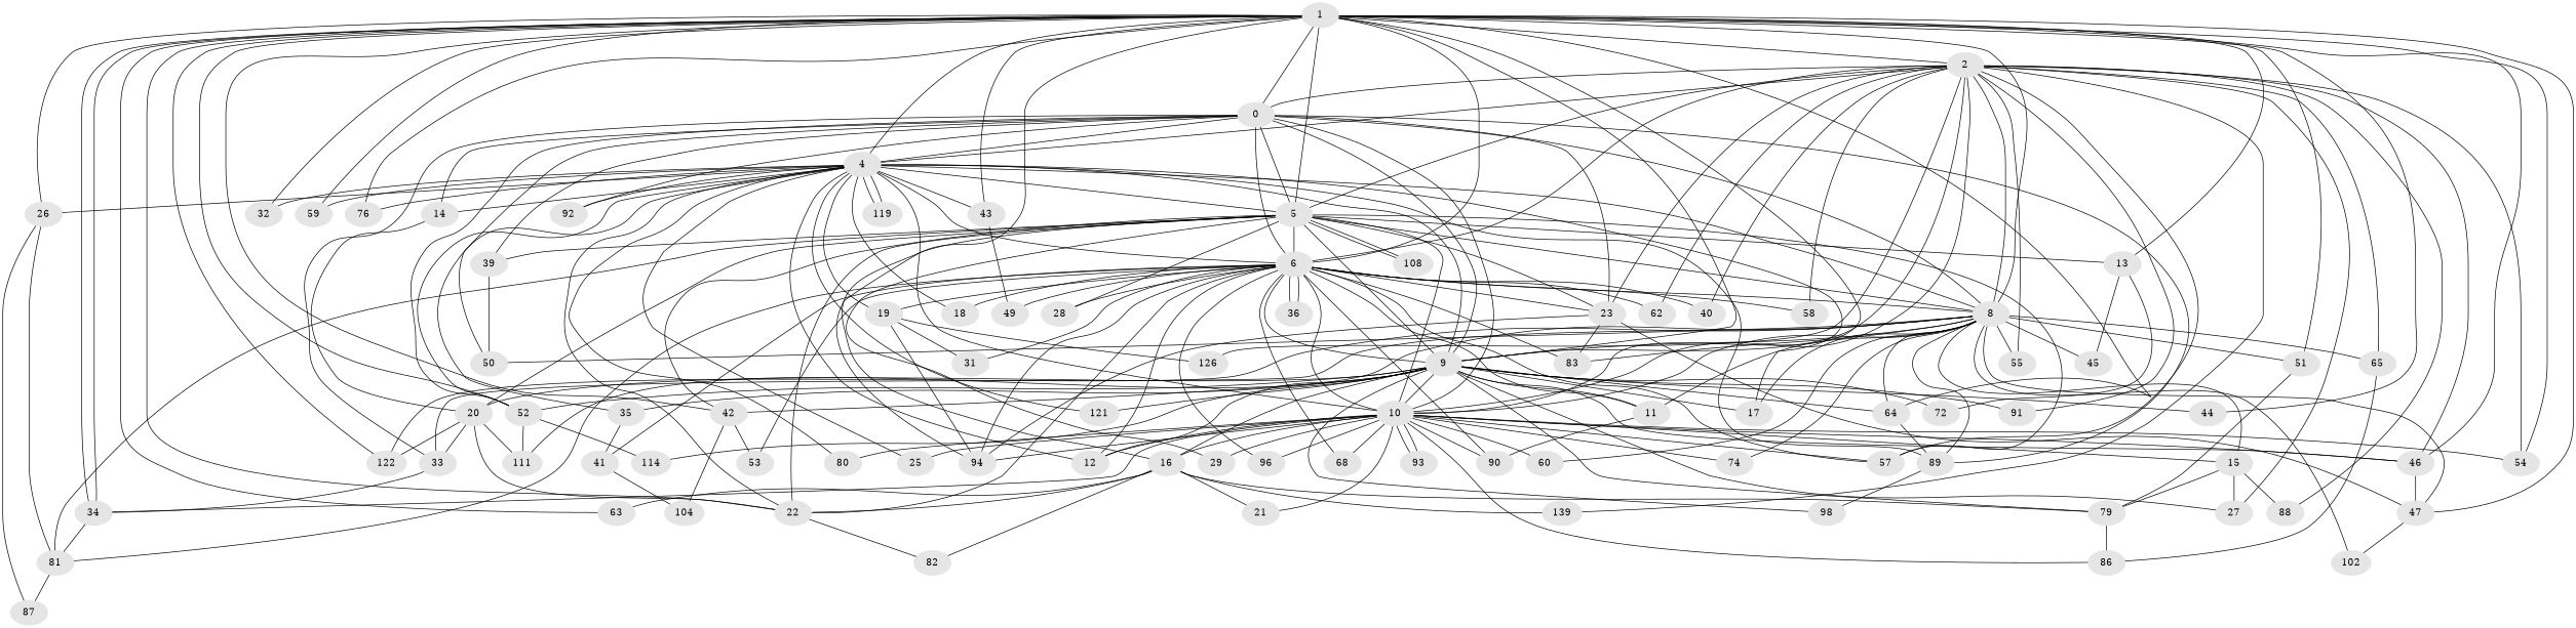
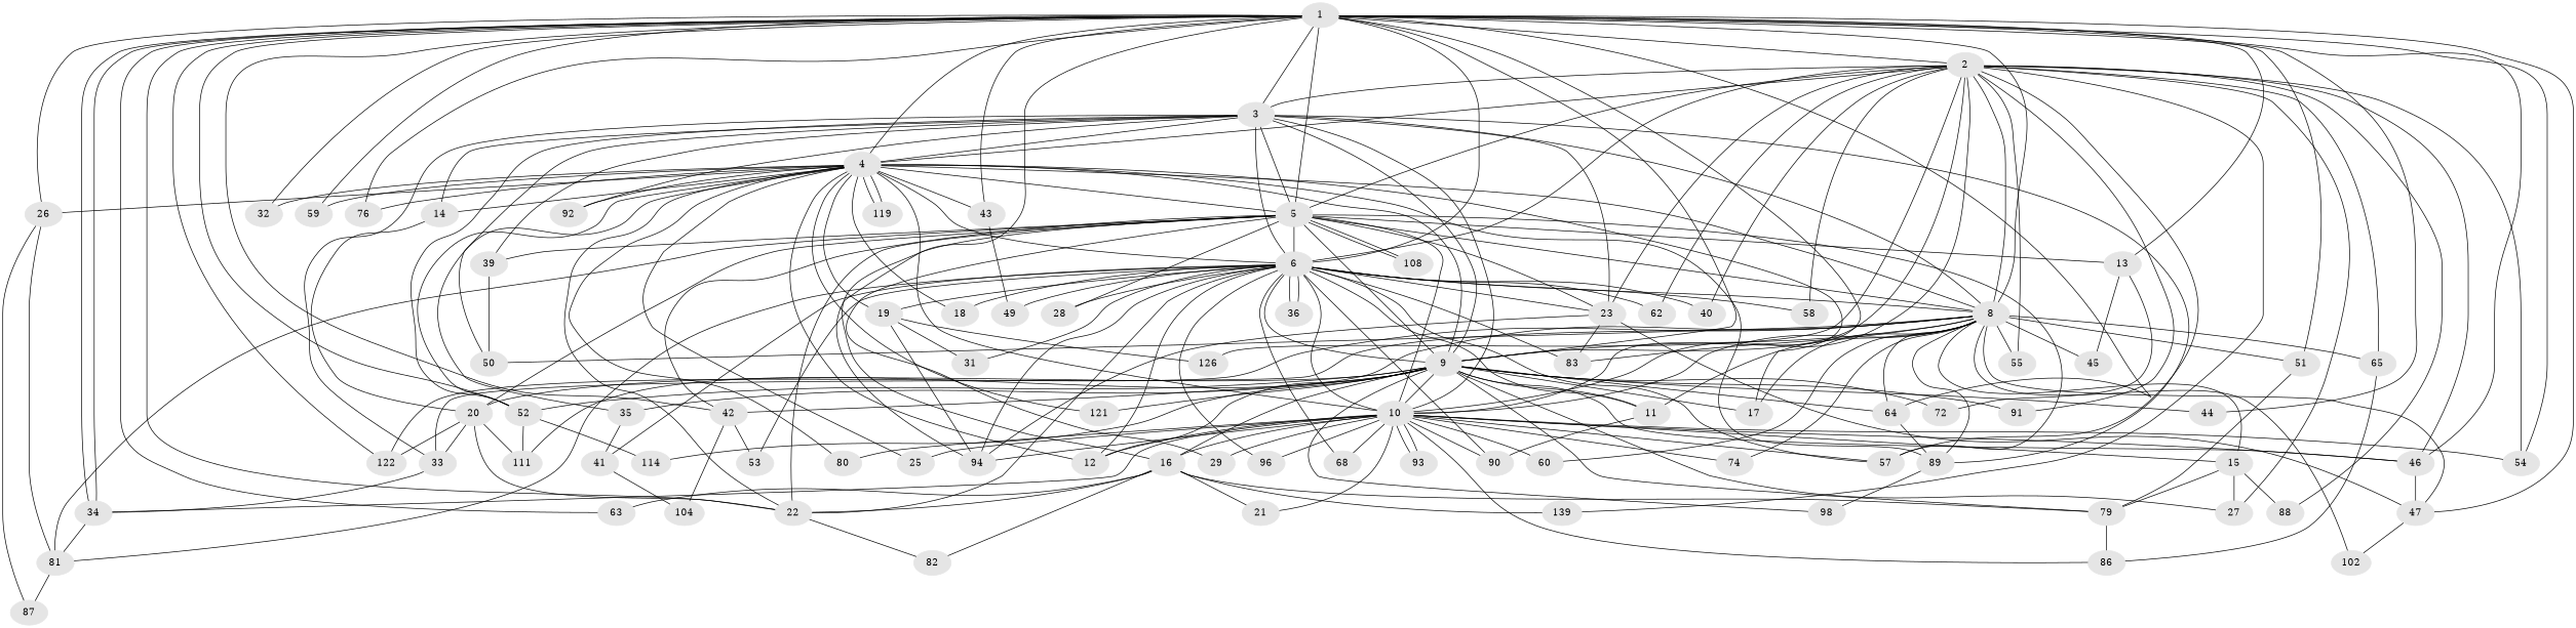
  graph {
    node [color=gray90 style=filled]
    1 [super="+85"]
    2
-   3 [label=0]
+   3
    4
    5
    6 [super="+48+7+38"]
    8
    9
    10
    13
    16
    22 [super="+118+141"]
    26 [super="+107"]
    32
    34 [super="+77"]
    42 [super="+56"]
    43
    44
    46 [super="+79"]
    47 [super="+84"]
    51
    52 [super="+66+138+143"]
    54 [super="+71"]
    59
    63
    64 [super="+75"]
    76
    122 [super="+135"]
    23 [super="+123+109+73"]
    27 [super="+105"]
    40
    55
    57 [super="+134+97+100"]
    58
    62
    65 [super="+103"]
    88
    91
    126
    139
    14
    33 [super="+129+67"]
    39
    50 [super="+116"]
    89 [super="+136"]
    92
    12 [super="+78+124"]
    17 [super="+37"]
    18 [super="+30"]
    19
    25
    35
    80
    119
    121
    20 [super="+127+115+117+69"]
    28
    29
    81 [super="+128+110"]
    94 [super="+125+106"]
    108
    11 [super="+142+24"]
    31
    36
    41 [super="+61"]
    49
    53
    68 [super="+146"]
    83
    90
    96
    15
    45
    60
    74
    102 [super="+133"]
    111
    n78 [label=79 super="+131+132"]
    72
    98
    114
    21
    86
    93
    82
    87
    104
    1 -- 2
    1 -- 3
    1 -- 4
    1 -- 5
    1 -- 6 [weight=4]
    1 -- 8
    1 -- 9
    1 -- 10 [weight=2]
    1 -- 13
    1 -- 16
    1 -- 22
    1 -- 26 [weight=2]
    1 -- 32
    1 -- 34
    1 -- 34
    1 -- 42
    1 -- 43
    1 -- 44
    1 -- 46
    1 -- 47
    1 -- 51
    1 -- 52
    1 -- 54
    1 -- 59
    1 -- 63
    1 -- 64
    1 -- 76
    1 -- 122
    2 -- 3
    2 -- 4
    2 -- 5
    2 -- 6 [weight=2]
    2 -- 8
    2 -- 9
    2 -- 10
    2 -- 46
    2 -- 54
    2 -- 23
    2 -- 27
    2 -- 40
    2 -- 55
    2 -- 57 [weight=2]
    2 -- 58
    2 -- 62
    2 -- 65
    2 -- 88
    2 -- 91
    2 -- 126
    2 -- 139
    3 -- 4
    3 -- 5
    3 -- 6 [weight=2]
    3 -- 8
    3 -- 9
    3 -- 10
    3 -- 52
    3 -- 23
    3 -- 14
    3 -- 33
    3 -- 39
    3 -- 50 [weight=2]
    3 -- 89
    3 -- 92
    4 -- 5
    4 -- 6 [weight=3]
    4 -- 8
    4 -- 9
    4 -- 10
    4 -- 22
    4 -- 26
    4 -- 32
    4 -- 43
    4 -- 52
    4 -- 59
    4 -- 76
    4 -- 14
    4 -- 89
    4 -- 92
    4 -- 12
    4 -- 17
    4 -- 18
    4 -- 19
    4 -- 25
    4 -- 35
    4 -- 80
    4 -- 119
    4 -- 119
    4 -- 121
    5 -- 6 [weight=2]
    5 -- 8
    5 -- 9
    5 -- 10
    5 -- 13
    5 -- 22
    5 -- 42
    5 -- 23
    5 -- 57
    5 -- 39
    5 -- 20
    5 -- 28
    5 -- 29
    5 -- 81
    5 -- 94
    5 -- 108
    5 -- 108
    6 -- 8 [weight=3]
    6 -- 9 [weight=2]
    6 -- 10 [weight=2]
    6 -- 22
    6 -- 23 [weight=2]
    6 -- 40
    6 -- 57
    6 -- 58
    6 -- 62
    6 -- 12
    6 -- 18 [weight=2]
    6 -- 19
    6 -- 28
    6 -- 81
    6 -- 94
    6 -- 11
    6 -- 31
    6 -- 36
    6 -- 36
    6 -- 41 [weight=2]
    6 -- 49
    6 -- 53
    6 -- 68
    6 -- 83
    6 -- 90
    6 -- 96
    8 -- 9
    8 -- 10
    8 -- 47
    8 -- 51
    8 -- 64
    8 -- 122
    8 -- 55
    8 -- 65
    8 -- 33
    8 -- 50
    8 -- 89
    8 -- 17
    8 -- 11
    8 -- 83
    8 -- 15
    8 -- 45
    8 -- 60
    8 -- 74
    8 -- 102 [weight=2]
    8 -- 111
    9 -- 10
    9 -- 16
    9 -- 42
    9 -- 44
    9 -- 46
    9 -- 52 [weight=3]
    9 -- 64
    9 -- 27
    9 -- 91
    9 -- 12
    9 -- 17
    9 -- 35
    9 -- 121
    9 -- 20
    9 -- 11
    9 -- n78
    9 -- 72
    9 -- 98
    9 -- 114
    10 -- 16
    10 -- 34
    10 -- 46
    10 -- 54
    10 -- 57
    10 -- 12
    10 -- 25
    10 -- 80
    10 -- 29
    10 -- 94
    10 -- 68 [weight=2]
    10 -- 90
    10 -- 96
    10 -- 15
    10 -- 60
    10 -- 74
    10 -- 21
    10 -- 86
    10 -- 93
    10 -- 93
    13 -- 45
    13 -- 72
    16 -- 22
    16 -- 63
    16 -- 139
    16 -- n78
    16 -- 21
    16 -- 82
    22 -- 82
    26 -- 81
    26 -- 87
    34 -- 81
    42 -- 53
    42 -- 104
    43 -- 49
    46 -- 47
    47 -- 102
    51 -- n78
    52 -- 111
    52 -- 114
    64 -- 89
    23 -- 47
    23 -- 94
    23 -- 83
    65 -- 86
    14 -- 20
    33 -- 34
    39 -- 50
    89 -- 98
    19 -- 126
    19 -- 94
    19 -- 31
    35 -- 41
    20 -- 22
    20 -- 122
    20 -- 33 [weight=2]
    20 -- 111
    81 -- 87
    11 -- 90
    41 -- 104
    15 -- 27
    15 -- 88
    15 -- n78
    n78 -- 86
  }
